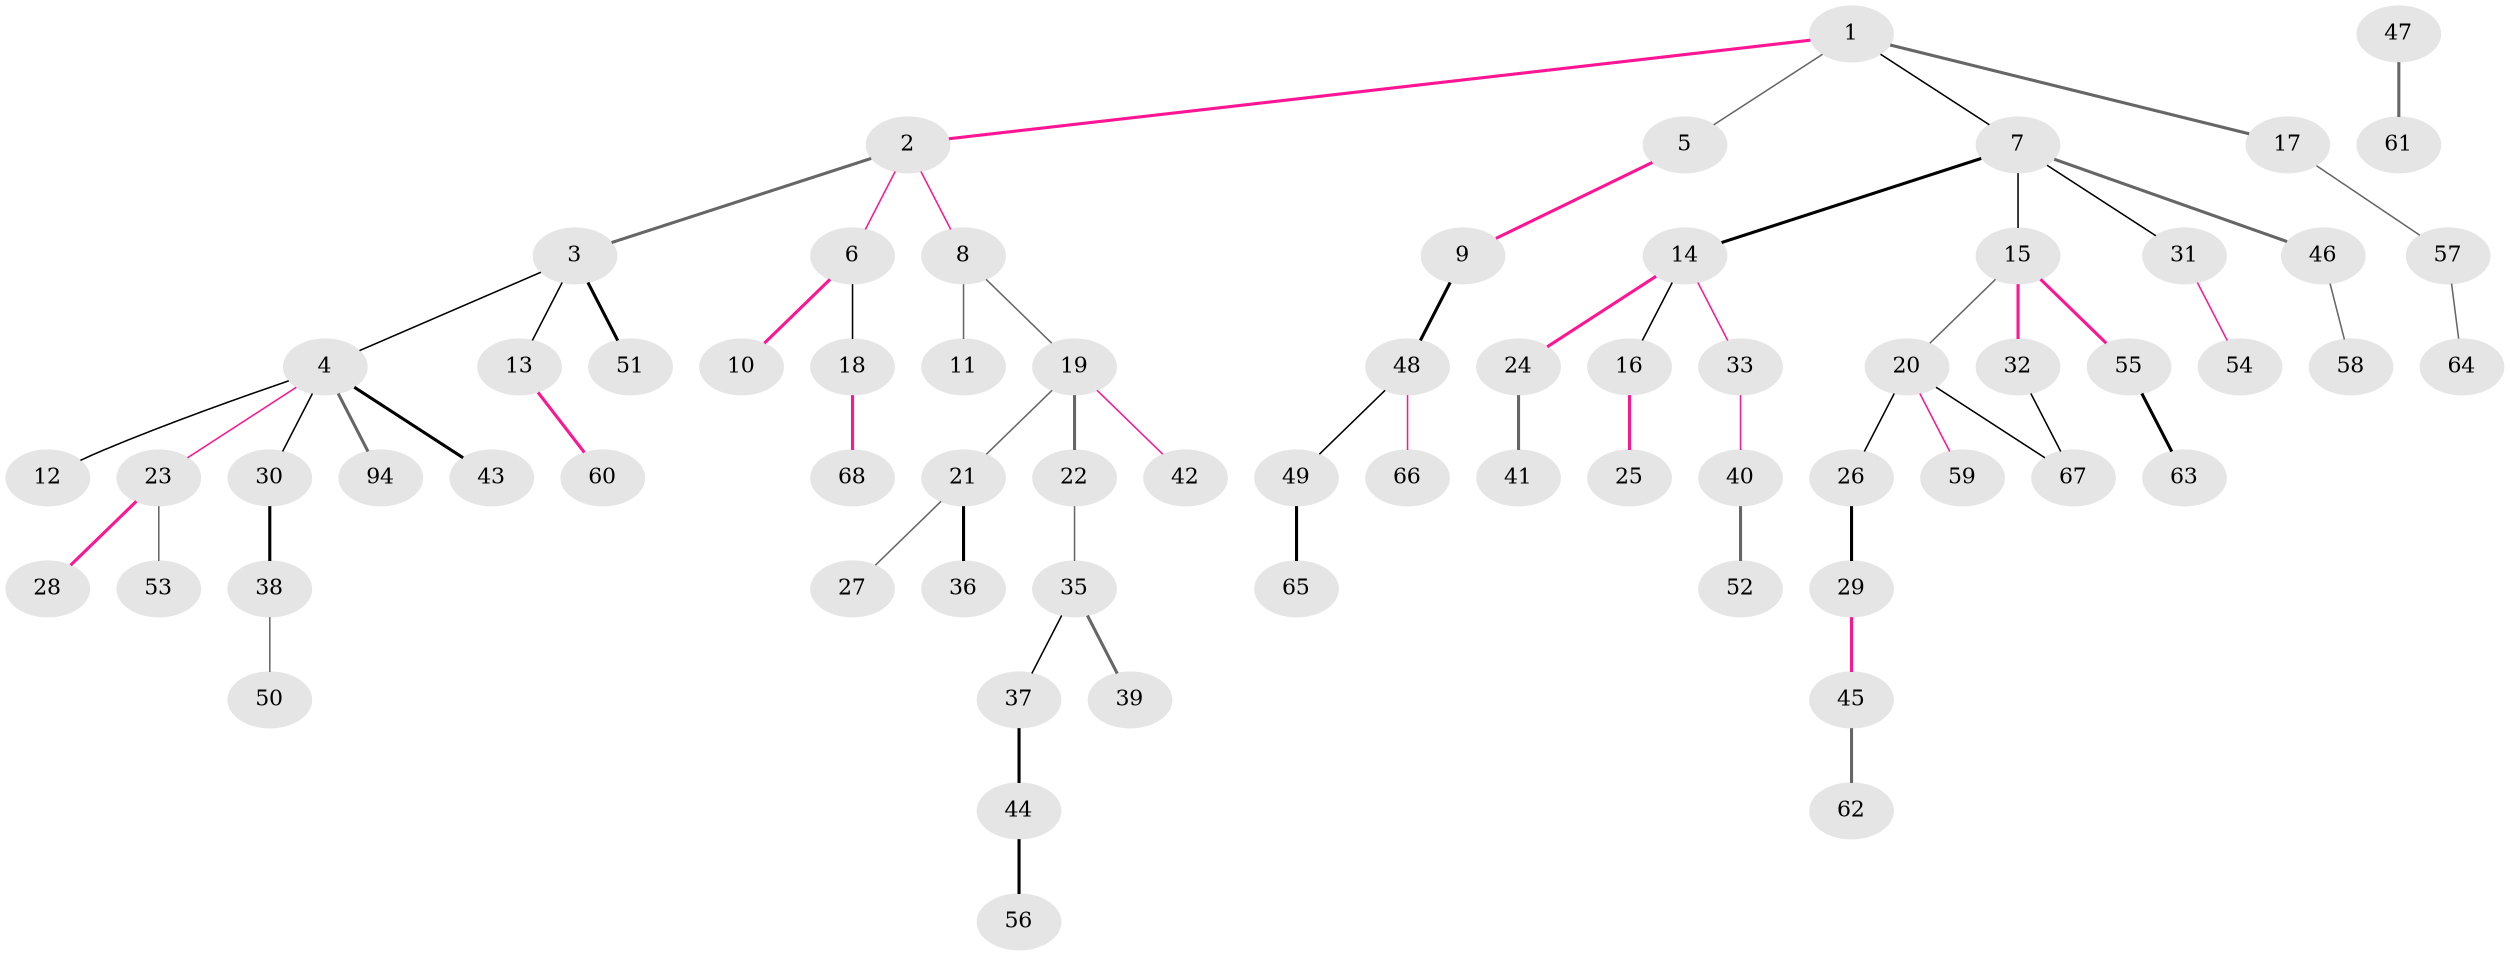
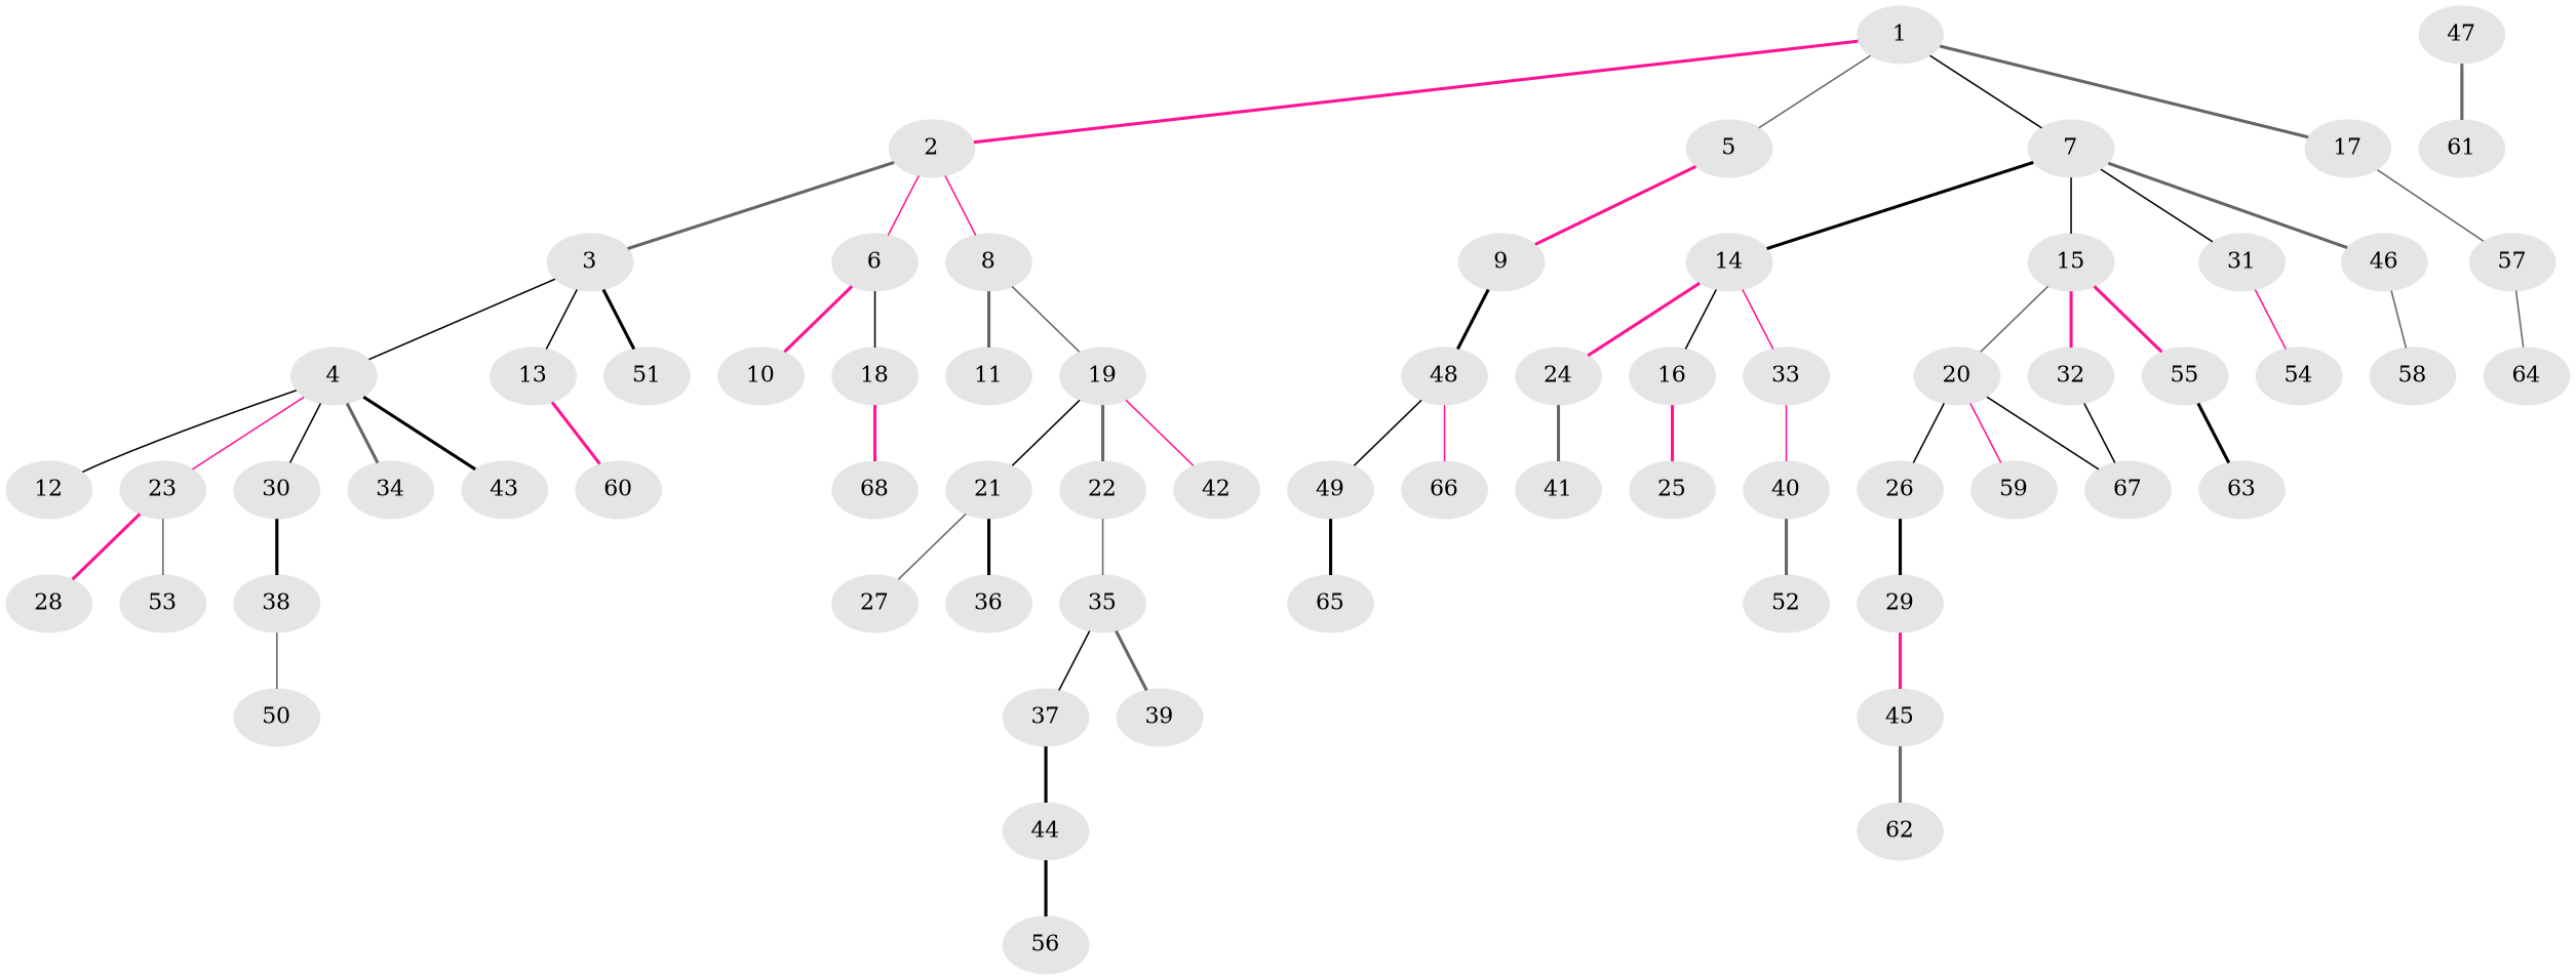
  graph {
    node [color=gray90 style=filled]
    edge [color=black style=solid]
    1
    2
    5
    7
    17
    3
    6
    8
    9
    14
    15
    31
    46
    57
    4
    13
    51
    10
    18
    11
    19
    12
    23
    30
-   34 [label=94]
+   34
    43
    60
    28
    53
    38
    48
    24
    41
    68
    16
    33
    20
    32
    55
    54
    58
    21
    22
    42
    49
    66
    25
    40
    26
    59
    67
    63
    64
    27
    36
    35
    29
    37
    39
    45
    62
    50
    47
    61
    52
    44
    56
    65
    1 -- 2 [color=deeppink style=bold]
    1 -- 5 [color=gray40]
    1 -- 7
    1 -- 17 [color=gray40 style=bold]
    2 -- 3 [color=gray40 style=bold]
    2 -- 6 [color=deeppink]
    2 -- 8 [color=deeppink]
    5 -- 9 [color=deeppink style=bold]
    7 -- 14 [style=bold]
    7 -- 15
    7 -- 31
    7 -- 46 [color=gray40 style=bold]
    17 -- 57 [color=gray40]
    3 -- 4
    3 -- 13
    3 -- 51 [style=bold]
    6 -- 10 [color=deeppink style=bold]
    6 -- 18
-   8 -- 11 [color=gray40]
+   8 -- 11 [color=gray40 style=bold]
    8 -- 19 [color=gray40]
    9 -- 48 [style=bold]
    14 -- 24 [color=deeppink style=bold]
    14 -- 16
    14 -- 33 [color=deeppink]
    15 -- 20 [color=gray40]
    15 -- 32 [color=deeppink style=bold]
    15 -- 55 [color=deeppink style=bold]
    31 -- 54 [color=deeppink]
    46 -- 58 [color=gray40]
    57 -- 64 [color=gray40]
    4 -- 12
    4 -- 23 [color=deeppink]
    4 -- 30
    4 -- 34 [color=gray40 style=bold]
    4 -- 43 [style=bold]
    13 -- 60 [color=deeppink style=bold]
    18 -- 68 [color=deeppink style=bold]
-   19 -- 21 [color=gray40]
+   19 -- 21
    19 -- 22 [color=gray40 style=bold]
    19 -- 42 [color=deeppink]
    23 -- 28 [color=deeppink style=bold]
    23 -- 53 [color=gray40]
    30 -- 38 [style=bold]
    38 -- 50 [color=gray40]
    48 -- 49
    48 -- 66 [color=deeppink]
    24 -- 41 [color=gray40 style=bold]
    16 -- 25 [color=deeppink style=bold]
    33 -- 40 [color=deeppink]
    20 -- 26
    20 -- 59 [color=deeppink]
    20 -- 67
    32 -- 67
    55 -- 63 [style=bold]
    21 -- 27 [color=gray40]
    21 -- 36 [style=bold]
    22 -- 35 [color=gray40]
    49 -- 65 [style=bold]
    40 -- 52 [color=gray40 style=bold]
    26 -- 29 [style=bold]
    35 -- 37
    35 -- 39 [color=gray40 style=bold]
    29 -- 45 [color=deeppink style=bold]
    37 -- 44 [style=bold]
    45 -- 62 [color=gray40 style=bold]
    47 -- 61 [color=gray40 style=bold]
    44 -- 56 [style=bold]
  }
